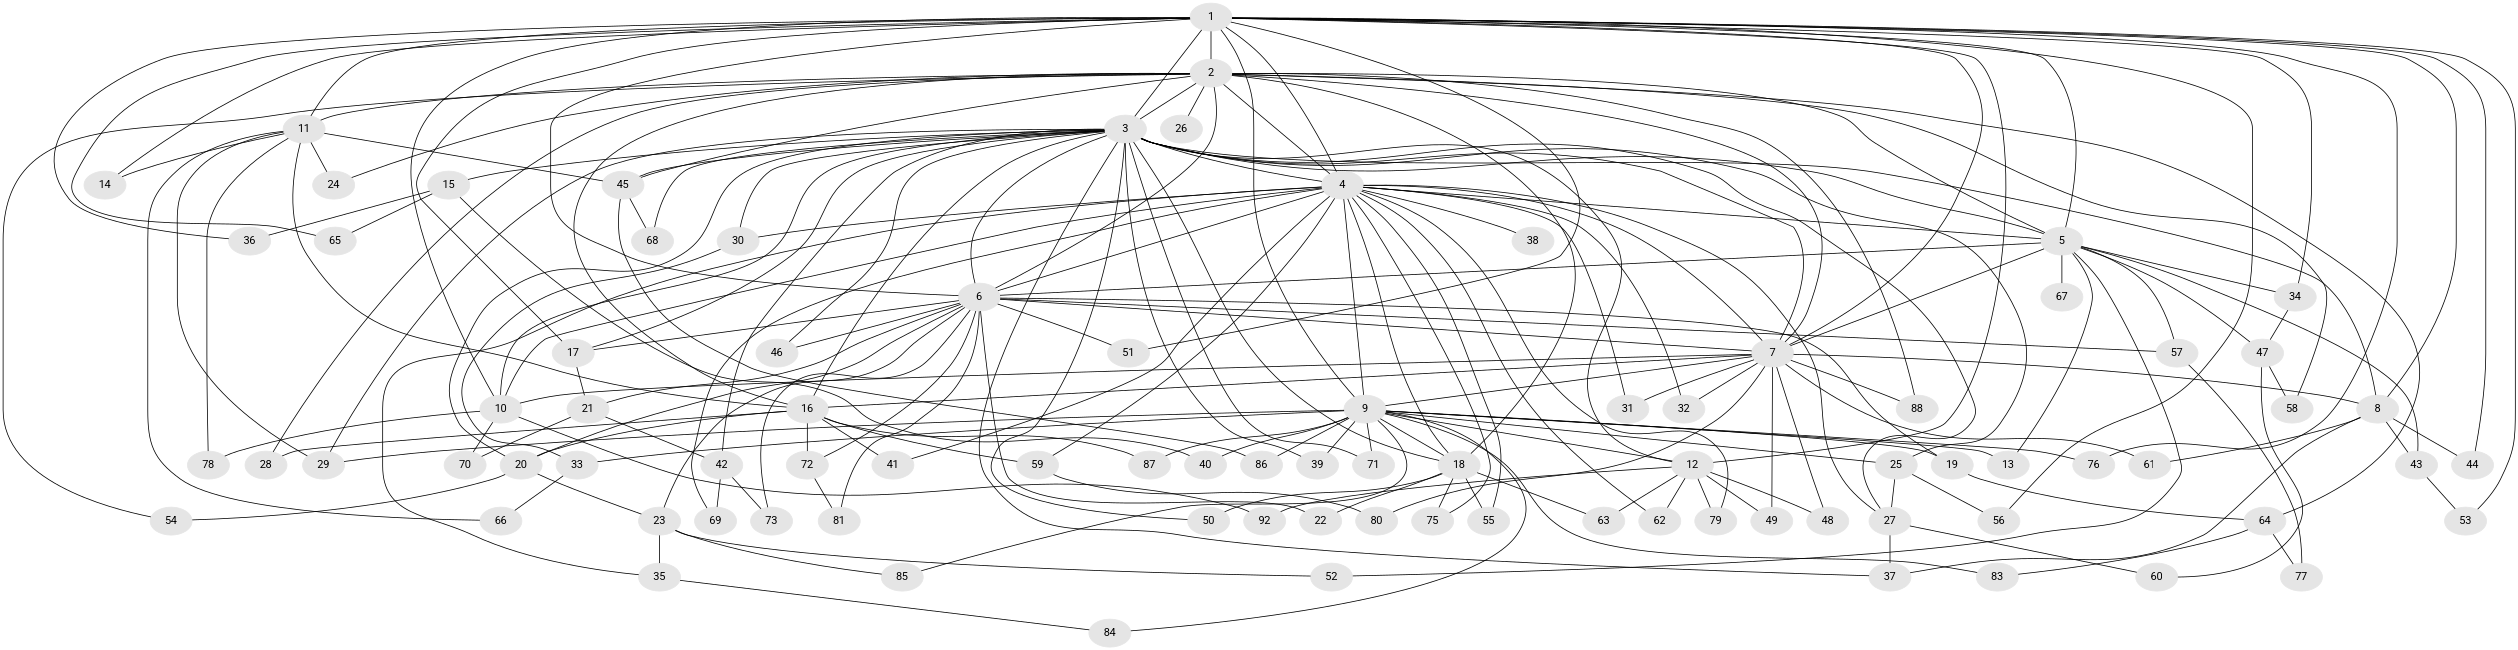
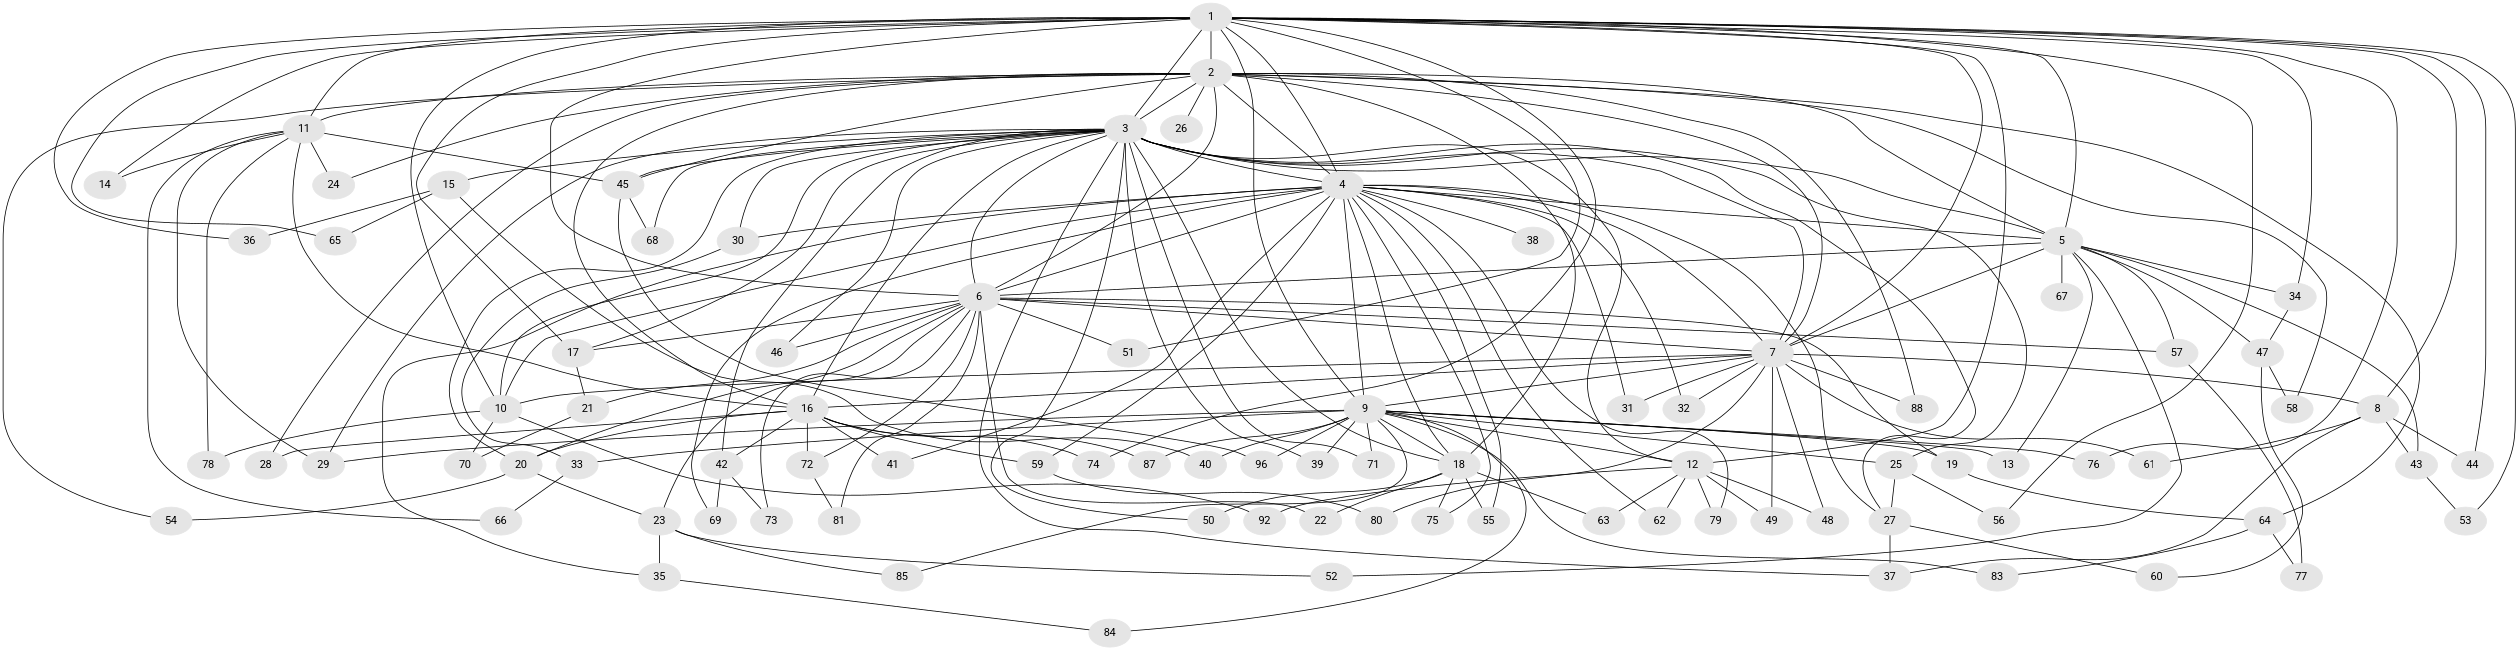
  graph {
    fontname=Roboto
    node [color=gray90 fontname=Roboto style=filled]
    edge [fontname=Roboto weight=1.0]
    1
    2
    3
    4
    5
    6
    7
    8
    9
    10
    11
    12
    14
    17
    34
    36
    44
    51
    53
    56
    65
+   74
    76
    16
    18
    24
    26
    28
    45
    54
    58
    64
    88
    15
    20
    25
    27
    29
    30
    37
    39
    42
    46
    50
    68
    71
    31
    32
    35
    38
    41
    55
    59
    62
    69
    75
    79
    13
    43
    47
    52
    57
    67
    19
    21
    22
    23
    72
    73
    81
    48
    49
    61
    80
    33
    40
    83
    84
    85
-   86
+   86 [label=96]
    87
    70
    78
    n84 [label=92]
    66
    63
    77
    60
    1 -- 2 [weight=4.0]
    1 -- 3 [weight=4.0]
    1 -- 4 [weight=2.0]
    1 -- 5 [weight=2.0]
    1 -- 6 [weight=2.0]
    1 -- 7 [weight=2.0]
    1 -- 8
    1 -- 9
    1 -- 10
    1 -- 11 [weight=2.0]
    1 -- 12 [weight=2.0]
    1 -- 14
    1 -- 17 [weight=2.0]
    1 -- 34
    1 -- 36
    1 -- 44
    1 -- 51
    1 -- 53
    1 -- 56
    1 -- 65
+   1 -- 74
    1 -- 76
    2 -- 3 [weight=4.0]
    2 -- 4 [weight=2.0]
    2 -- 5 [weight=3.0]
    2 -- 6 [weight=2.0]
    2 -- 7 [weight=3.0]
    2 -- 11
    2 -- 16 [weight=2.0]
    2 -- 18
    2 -- 24
    2 -- 26 [weight=2.0]
    2 -- 28
    2 -- 45
    2 -- 54
    2 -- 58
    2 -- 64
    2 -- 88
    3 -- 4 [weight=3.0]
    3 -- 5 [weight=2.0]
    3 -- 6 [weight=2.0]
    3 -- 7 [weight=3.0]
-   3 -- 8 [weight=2.0]
    3 -- 10
    3 -- 12
    3 -- 17
    3 -- 16
    3 -- 18
    3 -- 45
    3 -- 15 [weight=2.0]
    3 -- 20 [weight=3.0]
    3 -- 25
    3 -- 27
    3 -- 29
    3 -- 30
    3 -- 37
    3 -- 39
    3 -- 42
    3 -- 46
    3 -- 50
    3 -- 68
    3 -- 71
    4 -- 5
    4 -- 6 [weight=2.0]
    4 -- 7
    4 -- 9 [weight=2.0]
    4 -- 10
    4 -- 18
    4 -- 27
    4 -- 30
    4 -- 31
    4 -- 32
    4 -- 35
    4 -- 38
    4 -- 41
    4 -- 55
    4 -- 59
    4 -- 62
    4 -- 69
    4 -- 75
    4 -- 79
    5 -- 6
    5 -- 7
    5 -- 34
    5 -- 13
    5 -- 43
    5 -- 47
    5 -- 52
    5 -- 57
    5 -- 67
    6 -- 7
    6 -- 17
    6 -- 51
    6 -- 20
    6 -- 46
    6 -- 57
    6 -- 19
    6 -- 21
    6 -- 22
    6 -- 23
    6 -- 72
    6 -- 73
    6 -- 81
    7 -- 8
    7 -- 9
    7 -- 10
    7 -- 16
    7 -- 88
    7 -- 31
    7 -- 32
    7 -- 48
    7 -- 49
    7 -- 61
    7 -- 80
    8 -- 44
    8 -- 37
    8 -- 43
    8 -- 61
    9 -- 12
    9 -- 76
    9 -- 18
    9 -- 25
    9 -- 29
    9 -- 39
    9 -- 71
    9 -- 13
    9 -- 19
    9 -- 33
    9 -- 40
    9 -- 83
    9 -- 84
    9 -- 85
    9 -- 86
    9 -- 87
    10 -- 70
    10 -- 78
    10 -- n84
    11 -- 14
    11 -- 16
    11 -- 24
    11 -- 45 [weight=2.0]
    11 -- 29
    11 -- 78
    11 -- 66
    12 -- 62
    12 -- 79
    12 -- 48
    12 -- 49
    12 -- n84
    12 -- 63
    17 -- 21
    34 -- 47
+   16 -- 74
    16 -- 28
    16 -- 20 [weight=4.0]
    16 -- 41
    16 -- 59
    16 -- 72
    16 -- 87
    18 -- 50
    18 -- 55
    18 -- 75
    18 -- 22
    18 -- 63
    45 -- 68
    45 -- 86
    64 -- 83
    64 -- 77
    15 -- 36
    15 -- 65
    15 -- 40
    20 -- 54
    20 -- 23
    25 -- 56
    25 -- 27
    27 -- 37
    27 -- 60
    30 -- 33
    42 -- 69
    42 -- 73
    35 -- 84
    59 -- 80
    43 -- 53
    47 -- 58
    47 -- 60
    57 -- 77
    19 -- 64
-   21 -- 42
+   16 -- 42
    21 -- 70
    23 -- 35
    23 -- 52
    23 -- 85
    72 -- 81
    33 -- 66
  }
